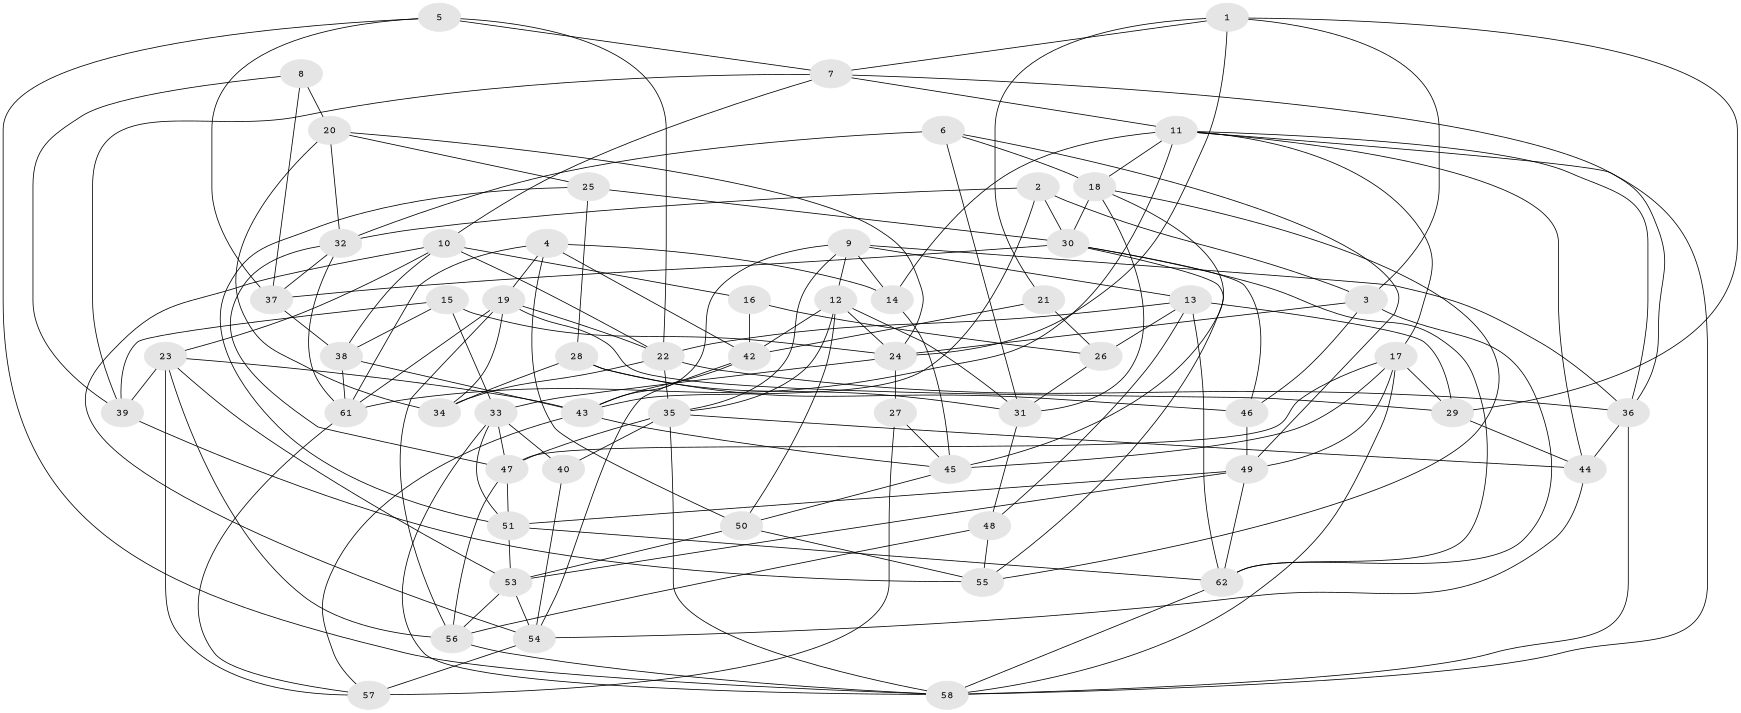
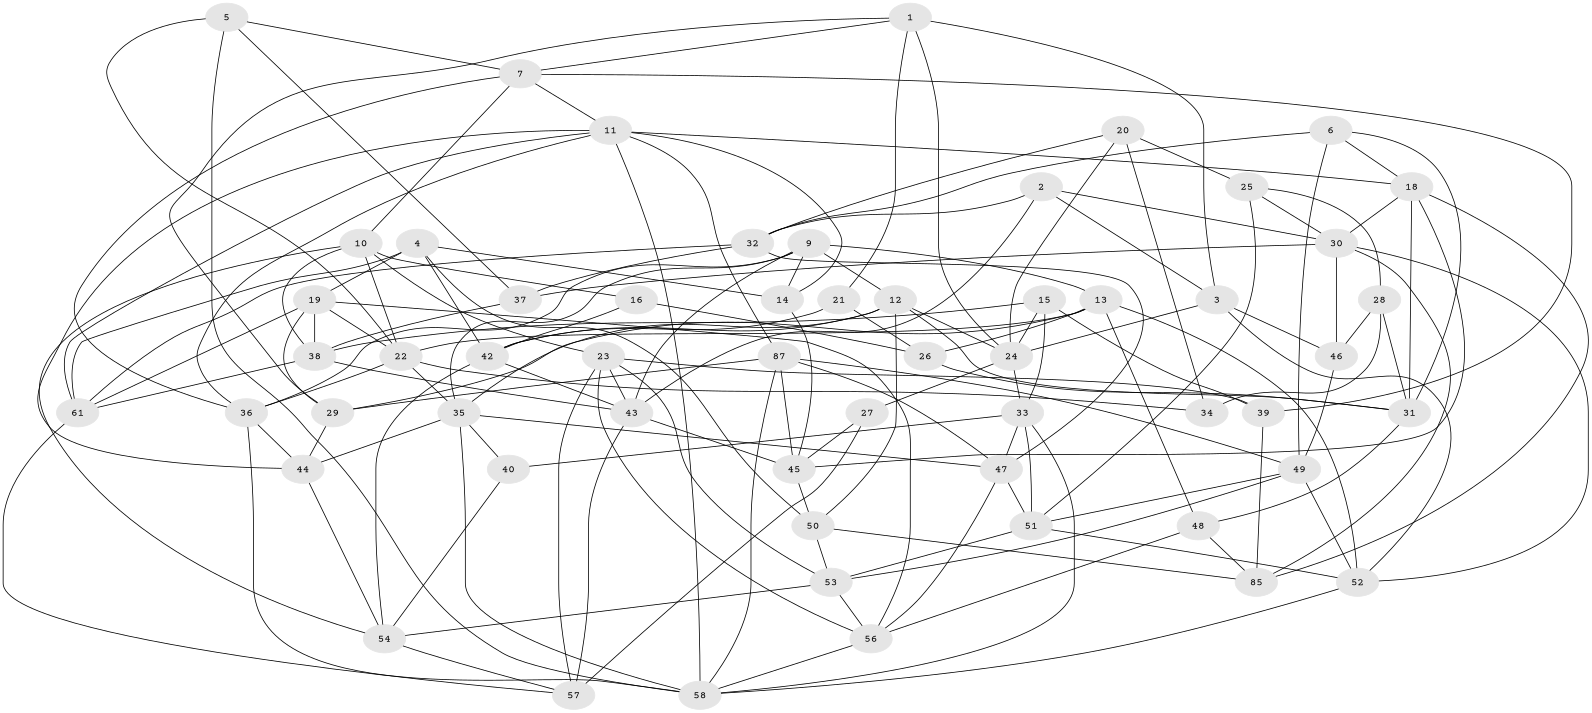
  graph {
    fontname="Courier Prime"
    node [color=gray90 fontname="Courier Prime" style=filled]
    edge [fontname="Courier Prime" weight=1.0]
    1
    3
    7
    21
    24
    29
    46
-   52 [label=62]
+   52
    10
    11
    36
    39
    42
    26
    33
    27
    44
    2
    30
    32
    43
    37
-   55
+   55 [label=85]
    n24 [label=61]
    47
    45
    57
    49
    58
    4
    14
    19
    50
    22
    34
    56
    54
    53
    5
    35
    38
    6
    18
    31
    48
    51
    16
    23
-   17
-   8
+   17 [label=87]
    20
    25
    9
    12
    13
    40
    15
    28
    1 -- 3
    1 -- 7
    1 -- 21
    1 -- 24 [weight=2.0]
    1 -- 29
    3 -- 24
    3 -- 46 [weight=2.0]
    3 -- 52
    7 -- 10
    7 -- 11
    7 -- 36
    7 -- 39
    21 -- 42
    21 -- 26 [weight=2.0]
    24 -- 33
    24 -- 27
    29 -- 44
    46 -- 49
    52 -- 58
    10 -- 22
    10 -- 54
    10 -- 38
    10 -- 16
    10 -- 23
    11 -- 36
    11 -- 44
    11 -- n24
    11 -- 58
    11 -- 14
    11 -- 18
    11 -- 17
    36 -- 44
    36 -- 58
    39 -- 55 [weight=2.0]
    42 -- 43
    42 -- 54
    26 -- 31
    33 -- 47
    33 -- 58
    33 -- 51
    33 -- 40
    27 -- 45
    27 -- 57 [weight=2.0]
    44 -- 54
    2 -- 3
    2 -- 30
    2 -- 32
    2 -- 43
    30 -- 46 [weight=2.0]
    30 -- 52
    30 -- 37
    30 -- 55
    32 -- 37
    32 -- n24
    32 -- 47
    43 -- 45
    43 -- 57
    37 -- 38 [weight=2.0]
    n24 -- 57
    47 -- 56
    47 -- 51
    45 -- 50
    49 -- 52
    49 -- 53
    49 -- 51
    4 -- 42
    4 -- n24
    4 -- 14
    4 -- 19
    4 -- 50 [weight=2.0]
    14 -- 45
    19 -- 29
    19 -- n24
    19 -- 22
-   19 -- 34
+   19 -- 38
    19 -- 56
    50 -- 55
    50 -- 53
    22 -- 36
    22 -- 34
    22 -- 35 [weight=2.0]
    56 -- 58
    54 -- 57
    53 -- 56
    53 -- 54
    5 -- 7
    5 -- 37
    5 -- 58
    5 -- 22
    35 -- 44
    35 -- 47
    35 -- 58
    35 -- 40
    38 -- 43
    38 -- n24
    6 -- 32
    6 -- 49
    6 -- 18
    6 -- 31
    18 -- 30
    18 -- 55
    18 -- 45
    18 -- 31
    31 -- 48
    48 -- 55
    48 -- 56
    51 -- 52
    51 -- 53
    16 -- 42
    16 -- 26 [weight=2.0]
    23 -- 39
    23 -- 43
    23 -- 57
    23 -- 56
    23 -- 53
    17 -- 29
    17 -- 47
    17 -- 45
    17 -- 49
    17 -- 58
-   8 -- 39
-   8 -- 37
-   8 -- 20 [weight=2.0]
    20 -- 24
    20 -- 32
    20 -- 34
    20 -- 25
    25 -- 30
    25 -- 51
    25 -- 28
    9 -- 36
    9 -- 43
    9 -- 14
    9 -- 35
    9 -- 12
    9 -- 13
    12 -- 24
    12 -- 42
    12 -- 50
    12 -- 35
    12 -- 31
    13 -- 29
    13 -- 52
    13 -- 26
    13 -- 22
    13 -- 48
    40 -- 54
    15 -- 24
    15 -- 39
    15 -- 33
    15 -- 38
    28 -- 46
    28 -- 34
    28 -- 31 [weight=3.0]
  }
